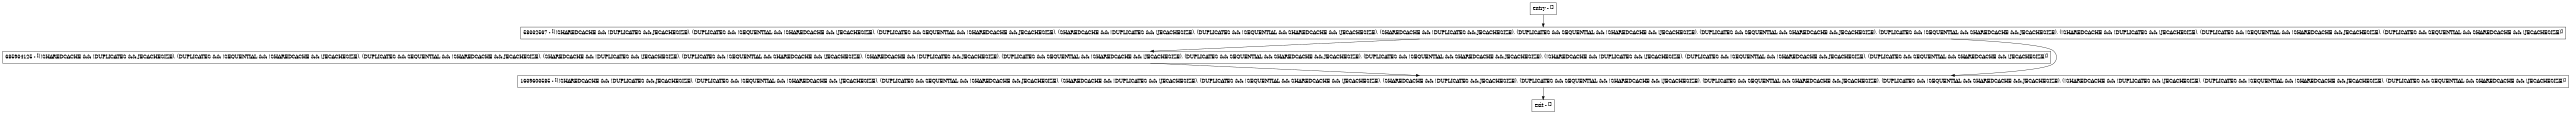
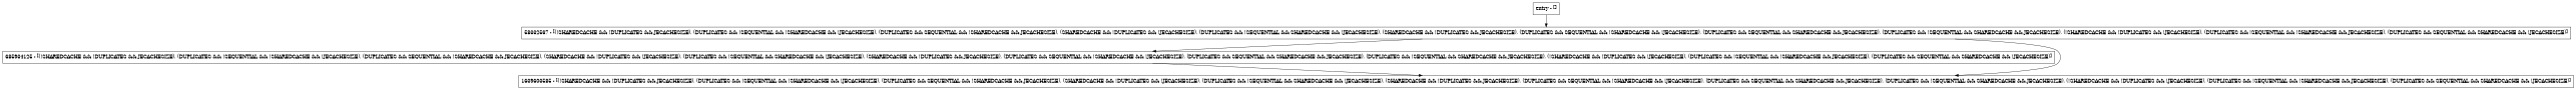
  digraph {
    node [shape=record]
    n1 [label="entry - []"]
    n2 [label="58332567 - [(!SHAREDCACHE && !DUPLICATES && JECACHESIZE), (DUPLICATES && !SEQUENTIAL && !SHAREDCACHE && !JECACHESIZE), (DUPLICATES && SEQUENTIAL && !SHAREDCACHE && JECACHESIZE), (SHAREDCACHE && !DUPLICATES && !JECACHESIZE), (DUPLICATES && !SEQUENTIAL && SHAREDCACHE && !JECACHESIZE), (SHAREDCACHE && !DUPLICATES && JECACHESIZE), (DUPLICATES && SEQUENTIAL && !SHAREDCACHE && !JECACHESIZE), (DUPLICATES && SEQUENTIAL && SHAREDCACHE && JECACHESIZE), (DUPLICATES && !SEQUENTIAL && SHAREDCACHE && JECACHESIZE), (!SHAREDCACHE && !DUPLICATES && !JECACHESIZE), (DUPLICATES && !SEQUENTIAL && !SHAREDCACHE && JECACHESIZE), (DUPLICATES && SEQUENTIAL && SHAREDCACHE && !JECACHESIZE)]"]
-   n3 [label="exit - []"]
    n4 [label="685934125 - [(!SHAREDCACHE && !DUPLICATES && JECACHESIZE), (DUPLICATES && !SEQUENTIAL && !SHAREDCACHE && !JECACHESIZE), (DUPLICATES && SEQUENTIAL && !SHAREDCACHE && JECACHESIZE), (SHAREDCACHE && !DUPLICATES && !JECACHESIZE), (DUPLICATES && !SEQUENTIAL && SHAREDCACHE && !JECACHESIZE), (SHAREDCACHE && !DUPLICATES && JECACHESIZE), (DUPLICATES && SEQUENTIAL && !SHAREDCACHE && !JECACHESIZE), (DUPLICATES && SEQUENTIAL && SHAREDCACHE && JECACHESIZE), (DUPLICATES && !SEQUENTIAL && SHAREDCACHE && JECACHESIZE), (!SHAREDCACHE && !DUPLICATES && !JECACHESIZE), (DUPLICATES && !SEQUENTIAL && !SHAREDCACHE && JECACHESIZE), (DUPLICATES && SEQUENTIAL && SHAREDCACHE && !JECACHESIZE)]"]
    n5 [label="1639603585 - [(!SHAREDCACHE && !DUPLICATES && JECACHESIZE), (DUPLICATES && !SEQUENTIAL && !SHAREDCACHE && !JECACHESIZE), (DUPLICATES && SEQUENTIAL && !SHAREDCACHE && JECACHESIZE), (SHAREDCACHE && !DUPLICATES && !JECACHESIZE), (DUPLICATES && !SEQUENTIAL && SHAREDCACHE && !JECACHESIZE), (SHAREDCACHE && !DUPLICATES && JECACHESIZE), (DUPLICATES && SEQUENTIAL && !SHAREDCACHE && !JECACHESIZE), (DUPLICATES && SEQUENTIAL && SHAREDCACHE && JECACHESIZE), (DUPLICATES && !SEQUENTIAL && SHAREDCACHE && JECACHESIZE), (!SHAREDCACHE && !DUPLICATES && !JECACHESIZE), (DUPLICATES && !SEQUENTIAL && !SHAREDCACHE && JECACHESIZE), (DUPLICATES && SEQUENTIAL && SHAREDCACHE && !JECACHESIZE)]"]
    n1 -> n2
    n2 -> n4
    n2 -> n5
    n4 -> n5
-   n5 -> n3
  }
